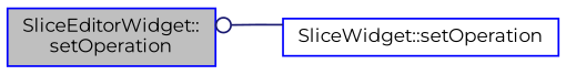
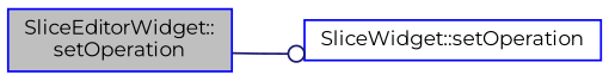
  digraph {
    rankdir=LR
    fontname=Montserrat
    node [color=blue fontname=Montserrat fontsize=10 shape=record style=filled]
    n1 [fillcolor=grey75 fontcolor=black height=0.2 label="SliceEditorWidget::\lsetOperation" width=0.4]
    n2 [fillcolor=white height=0.2 label="SliceWidget::setOperation" width=0.4]
-   n2 -> n1 [color=midnightblue fontname=Montserrat fontsize=10 labelfontname=Helvetica labelfontsize=10 style=solid arrowhead=odot]
+   n1 -> n2 [color=midnightblue fontname=Montserrat fontsize=10 labelfontname=Helvetica labelfontsize=10 style=solid arrowhead=odot]
  }
